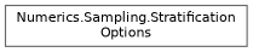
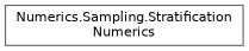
  digraph {
    rankdir=LR
-   n1 [color=grey40 fillcolor=white fontname=Helvetica fontsize=10 height=0.2 label="Numerics.Sampling.Stratification\lOptions" shape=box style=filled width=0.4]
+   n1 [color=grey40 fillcolor=white fontname=Helvetica fontsize=10 height=0.2 label="Numerics.Sampling.Stratification\lNumerics" shape=box style=filled width=0.4]
  }
